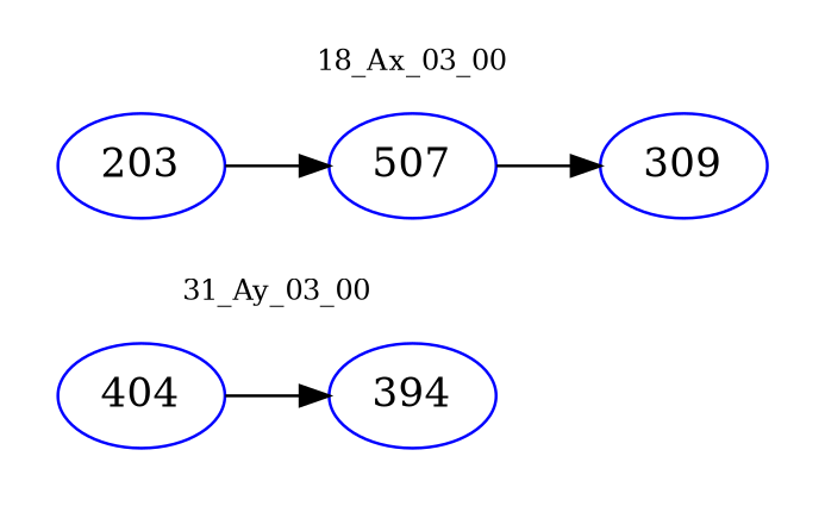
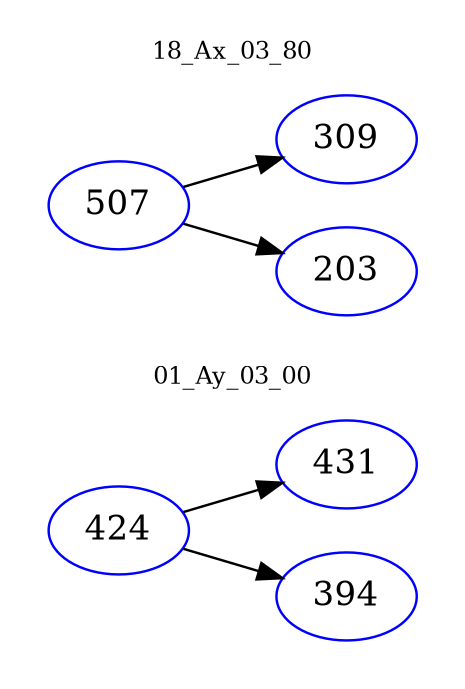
  digraph {
    rankdir=LR
    node [color=blue]
    edge [color=black]
-   n1 [label=404]
+   n1 [label=424]
    n2 [label=394]
+   n3 [label=431]
    n4 [label=507]
    n5 [label=203]
    n6 [label=309]
    subgraph cluster_1 {
      color=white
      fontsize=10
-     label="31_Ay_03_00"
+     label="01_Ay_03_00"
      n1
      n2
+     n3
    }
    subgraph cluster_2 {
      color=white
      fontsize=10
-     label="18_Ax_03_00"
+     label="18_Ax_03_80"
      n4
      n5
      n6
    }
    n1 -> n2
-   n5 -> n4
+   n1 -> n3
+   n4 -> n5
    n4 -> n6
  }
